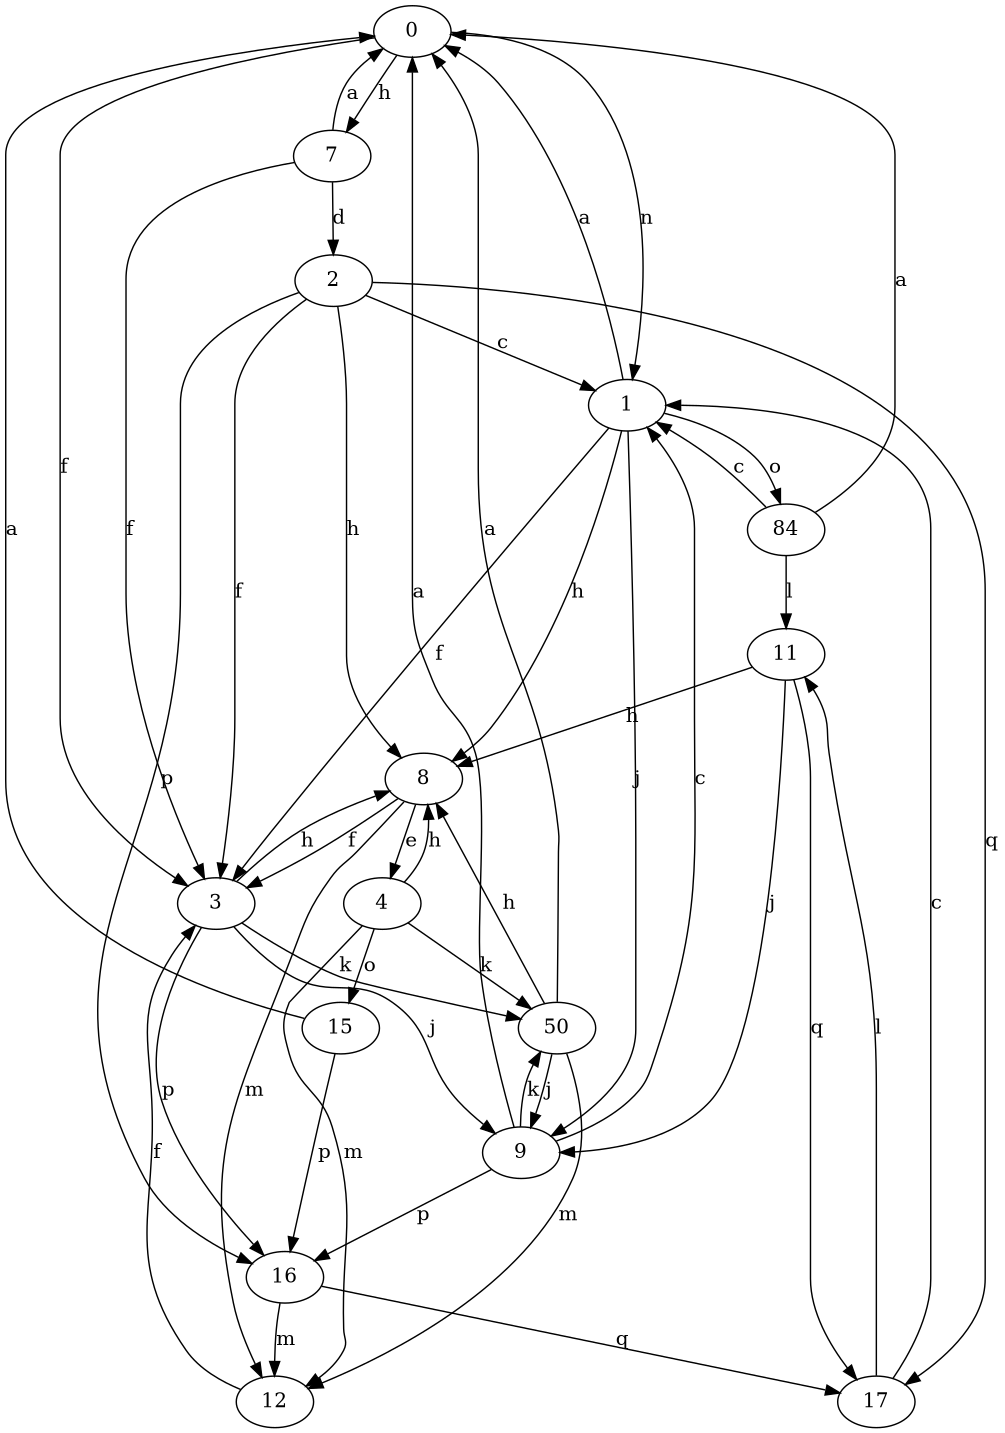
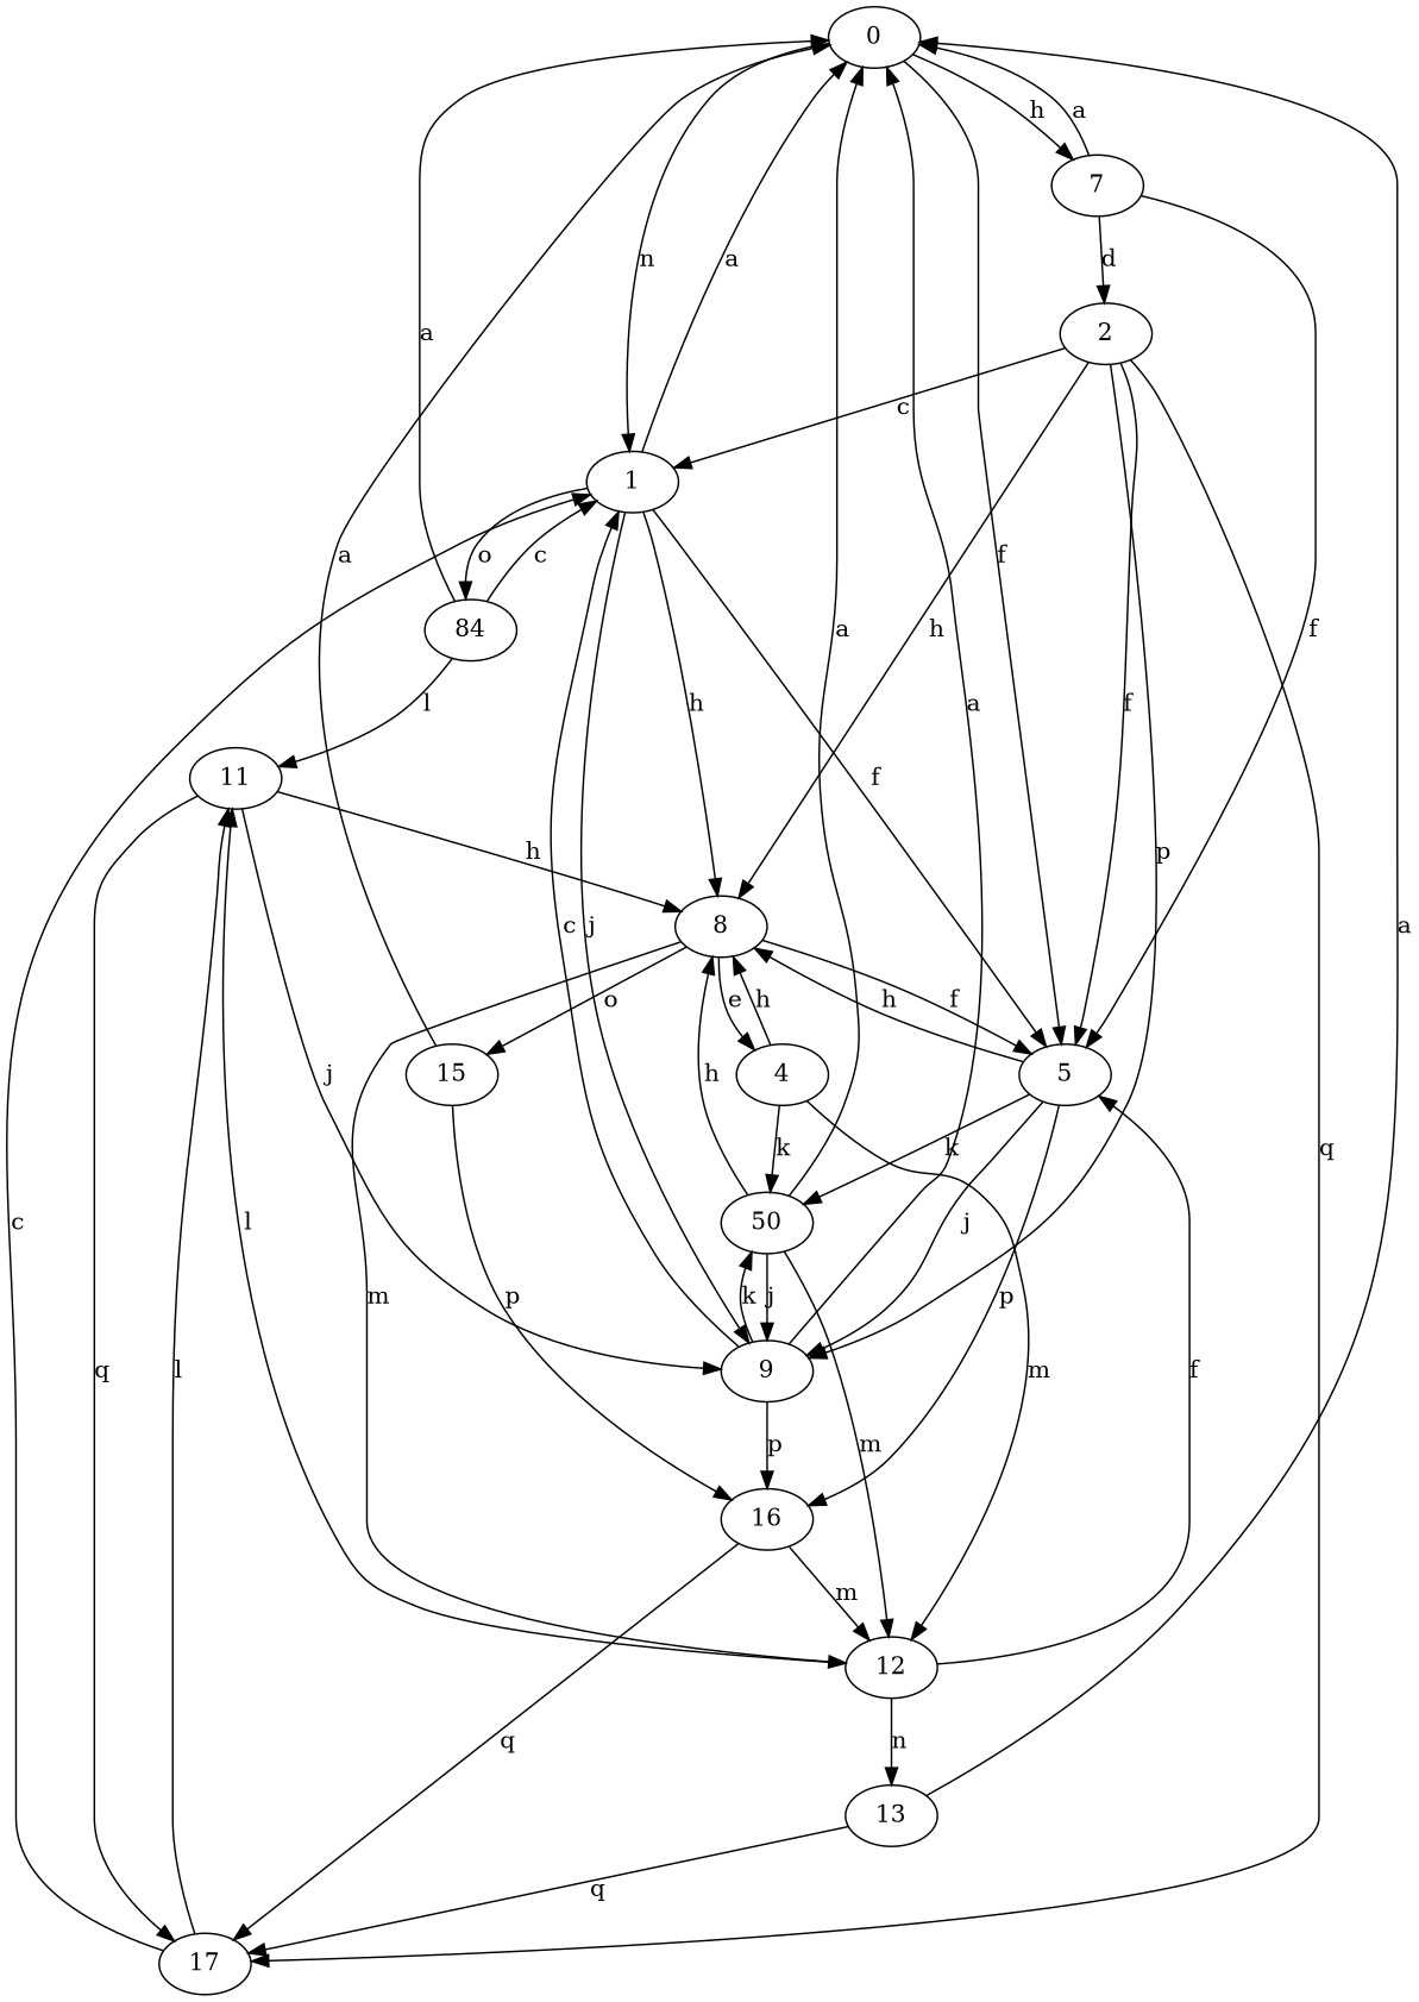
  strict digraph {
    0
    1
-   5 [label=3]
+   5
    7
    8
    9
    n7 [label=84]
    16
    n9 [label=50]
    2
    4
    12
    15
    11
    17
+   13
    0 -> 1 [label=n]
    0 -> 5 [label=f]
    0 -> 7 [label=h]
    1 -> 0 [label=a]
    1 -> 5 [label=f]
    1 -> 8 [label=h]
    1 -> 9 [label=j]
    1 -> n7 [label=o]
    5 -> 8 [label=h]
    5 -> 9 [label=j]
    5 -> 16 [label=p]
    5 -> n9 [label=k]
    7 -> 0 [label=a]
    7 -> 5 [label=f]
    7 -> 2 [label=d]
    8 -> 5 [label=f]
    8 -> 4 [label=e]
    8 -> 12 [label=m]
-   4 -> 15 [label=o]
+   8 -> 15 [label=o]
    9 -> 0 [label=a]
    9 -> 1 [label=c]
    9 -> 16 [label=p]
    9 -> n9 [label=k]
    n7 -> 0 [label=a]
    n7 -> 1 [label=c]
    n7 -> 11 [label=l]
    16 -> 12 [label=m]
    16 -> 17 [label=q]
    n9 -> 0 [label=a]
    n9 -> 8 [label=h]
    n9 -> 9 [label=j]
    n9 -> 12 [label=m]
    2 -> 1 [label=c]
    2 -> 5 [label=f]
    2 -> 8 [label=h]
-   2 -> 16 [label=p]
+   2 -> 9 [label=p]
    2 -> 17 [label=q]
    4 -> 8 [label=h]
    4 -> n9 [label=k]
    4 -> 12 [label=m]
    12 -> 5 [label=f]
+   12 -> 11 [label=l]
+   12 -> 13 [label=n]
    15 -> 0 [label=a]
    15 -> 16 [label=p]
    11 -> 8 [label=h]
    11 -> 9 [label=j]
    11 -> 17 [label=q]
    17 -> 1 [label=c]
    17 -> 11 [label=l]
+   13 -> 0 [label=a]
+   13 -> 17 [label=q]
  }
